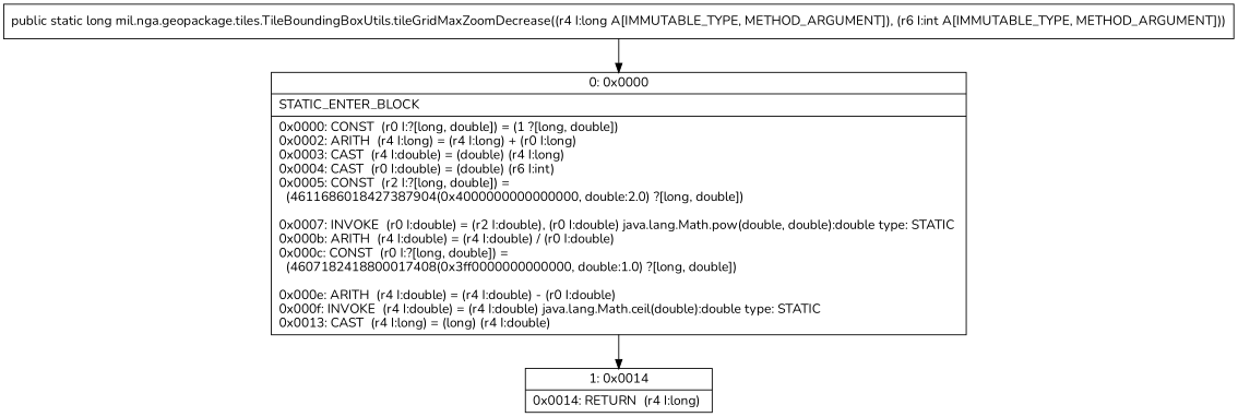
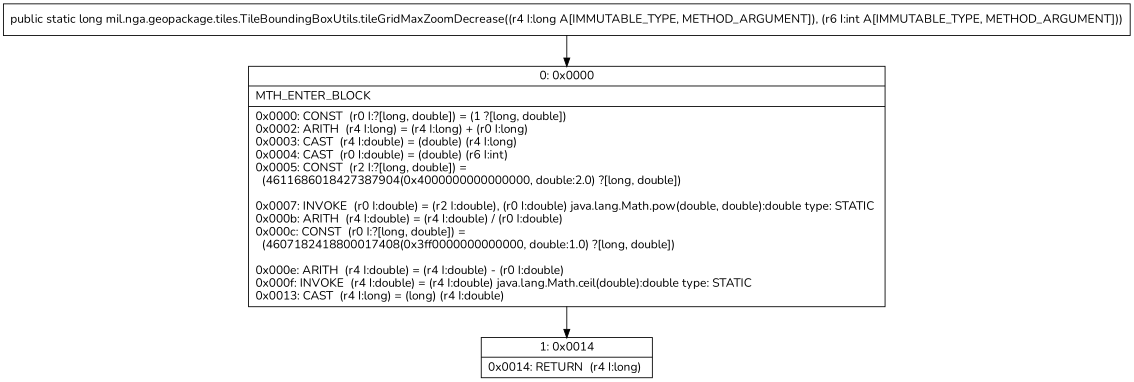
  digraph {
    fontname=Nunito
    node [shape=record fontname=Nunito]
    edge [fontname=Nunito]
-   n1 [label="{0\:\ 0x0000|STATIC_ENTER_BLOCK\l|0x0000: CONST  (r0 I:?[long, double]) = (1 ?[long, double]) \l0x0002: ARITH  (r4 I:long) = (r4 I:long) + (r0 I:long) \l0x0003: CAST  (r4 I:double) = (double) (r4 I:long) \l0x0004: CAST  (r0 I:double) = (double) (r6 I:int) \l0x0005: CONST  (r2 I:?[long, double]) = \l  (4611686018427387904(0x4000000000000000, double:2.0) ?[long, double])\l \l0x0007: INVOKE  (r0 I:double) = (r2 I:double), (r0 I:double) java.lang.Math.pow(double, double):double type: STATIC \l0x000b: ARITH  (r4 I:double) = (r4 I:double) \/ (r0 I:double) \l0x000c: CONST  (r0 I:?[long, double]) = \l  (4607182418800017408(0x3ff0000000000000, double:1.0) ?[long, double])\l \l0x000e: ARITH  (r4 I:double) = (r4 I:double) \- (r0 I:double) \l0x000f: INVOKE  (r4 I:double) = (r4 I:double) java.lang.Math.ceil(double):double type: STATIC \l0x0013: CAST  (r4 I:long) = (long) (r4 I:double) \l}"]
+   n1 [label="{0\:\ 0x0000|MTH_ENTER_BLOCK\l|0x0000: CONST  (r0 I:?[long, double]) = (1 ?[long, double]) \l0x0002: ARITH  (r4 I:long) = (r4 I:long) + (r0 I:long) \l0x0003: CAST  (r4 I:double) = (double) (r4 I:long) \l0x0004: CAST  (r0 I:double) = (double) (r6 I:int) \l0x0005: CONST  (r2 I:?[long, double]) = \l  (4611686018427387904(0x4000000000000000, double:2.0) ?[long, double])\l \l0x0007: INVOKE  (r0 I:double) = (r2 I:double), (r0 I:double) java.lang.Math.pow(double, double):double type: STATIC \l0x000b: ARITH  (r4 I:double) = (r4 I:double) \/ (r0 I:double) \l0x000c: CONST  (r0 I:?[long, double]) = \l  (4607182418800017408(0x3ff0000000000000, double:1.0) ?[long, double])\l \l0x000e: ARITH  (r4 I:double) = (r4 I:double) \- (r0 I:double) \l0x000f: INVOKE  (r4 I:double) = (r4 I:double) java.lang.Math.ceil(double):double type: STATIC \l0x0013: CAST  (r4 I:long) = (long) (r4 I:double) \l}"]
    n2 [label="{1\:\ 0x0014|0x0014: RETURN  (r4 I:long) \l}"]
    n3 [label="{public static long mil.nga.geopackage.tiles.TileBoundingBoxUtils.tileGridMaxZoomDecrease((r4 I:long A[IMMUTABLE_TYPE, METHOD_ARGUMENT]), (r6 I:int A[IMMUTABLE_TYPE, METHOD_ARGUMENT])) }"]
    n1 -> n2
    n3 -> n1
  }
